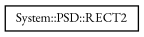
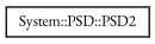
  digraph {
    rankdir=TB
    fontname="EB Garamond"
-   n1 [color=black fillcolor=white fontname="EB Garamond" fontsize=10 height=0.2 label="System::PSD::RECT2" shape=record style=filled width=0.4]
+   n1 [color=black fillcolor=white fontname="EB Garamond" fontsize=10 height=0.2 label="System::PSD::PSD2" shape=record style=filled width=0.4]
  }
